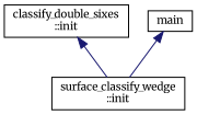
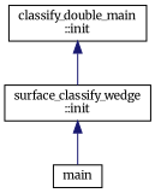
  digraph {
    fontname=Merriweather
    rankdir=TB
    node [color=black fillcolor=white fontname=Merriweather fontsize=10 shape=record style=filled]
    edge [color=midnightblue dir=back fontname=Merriweather fontsize=10 labelfontname=Helvetica labelfontsize=10 style=solid]
-   n1 [height=0.2 label="classify_double_sixes\l::init" width=0.4]
+   n1 [height=0.2 label="classify_double_main\l::init" width=0.4]
    n2 [height=0.2 label="surface_classify_wedge\l::init" width=0.4]
    n3 [height=0.2 label=main width=0.4]
    n1 -> n2
-   n3 -> n2
+   n2 -> n3
  }
